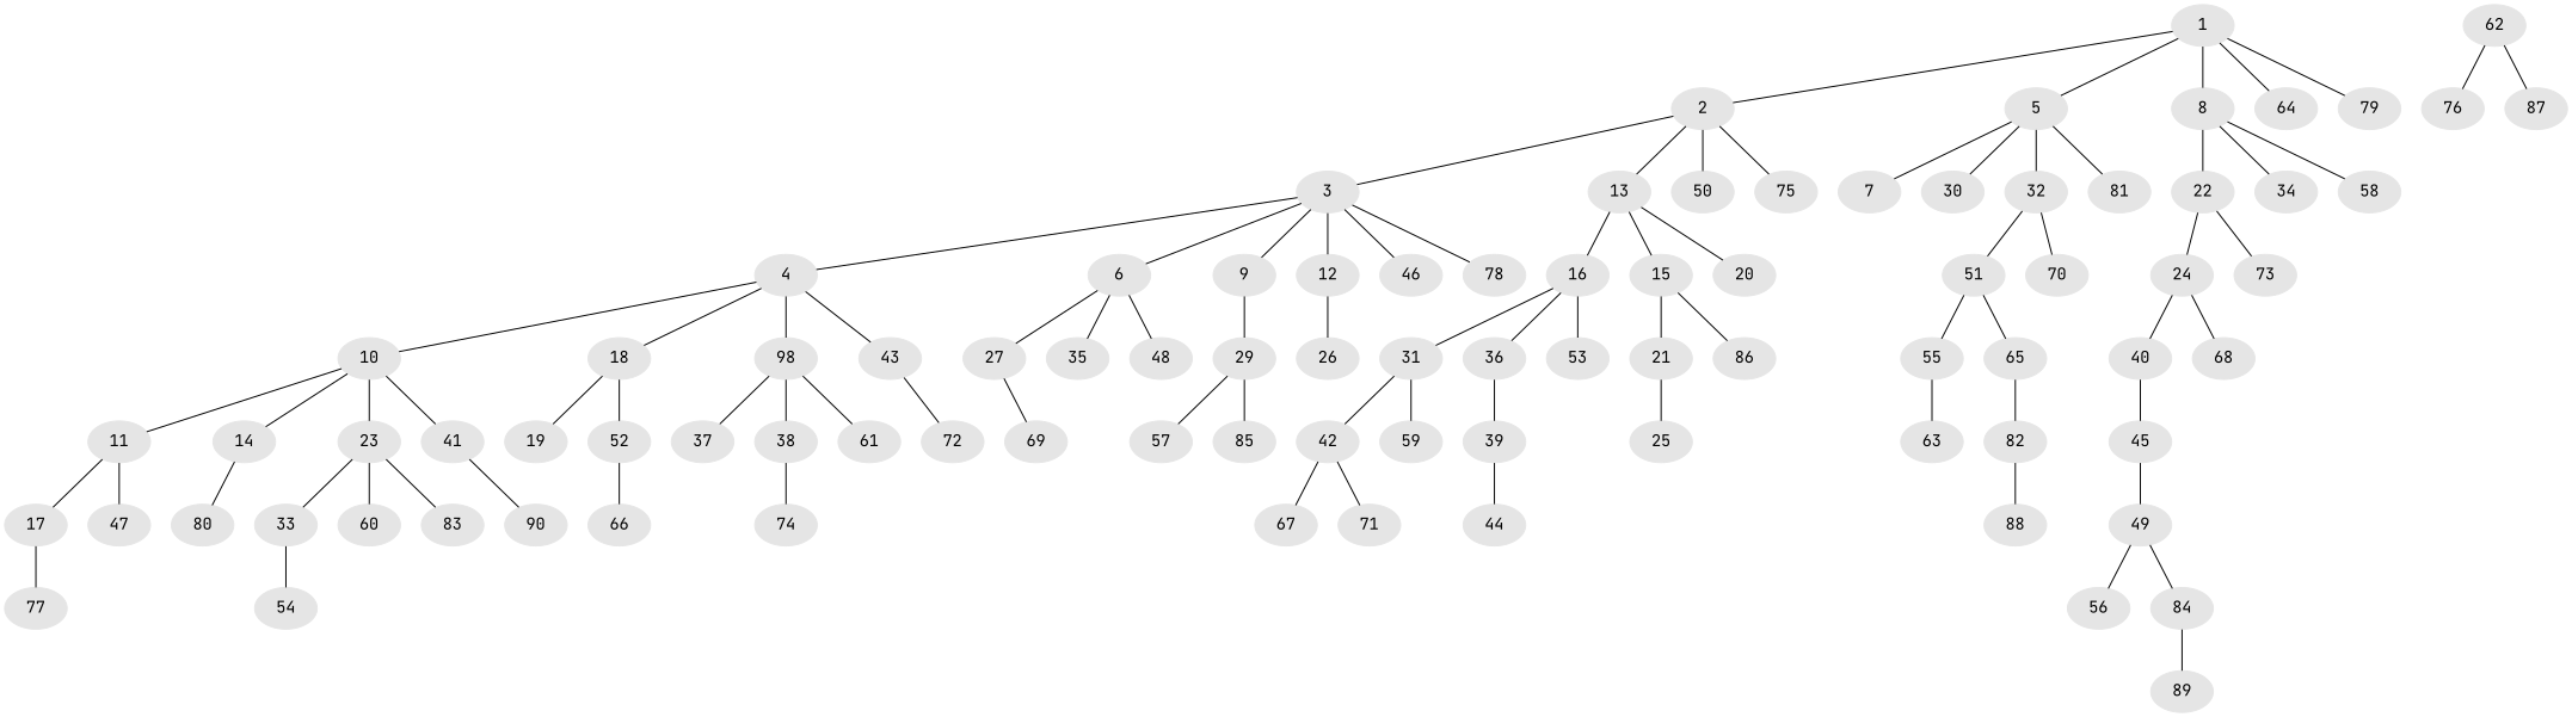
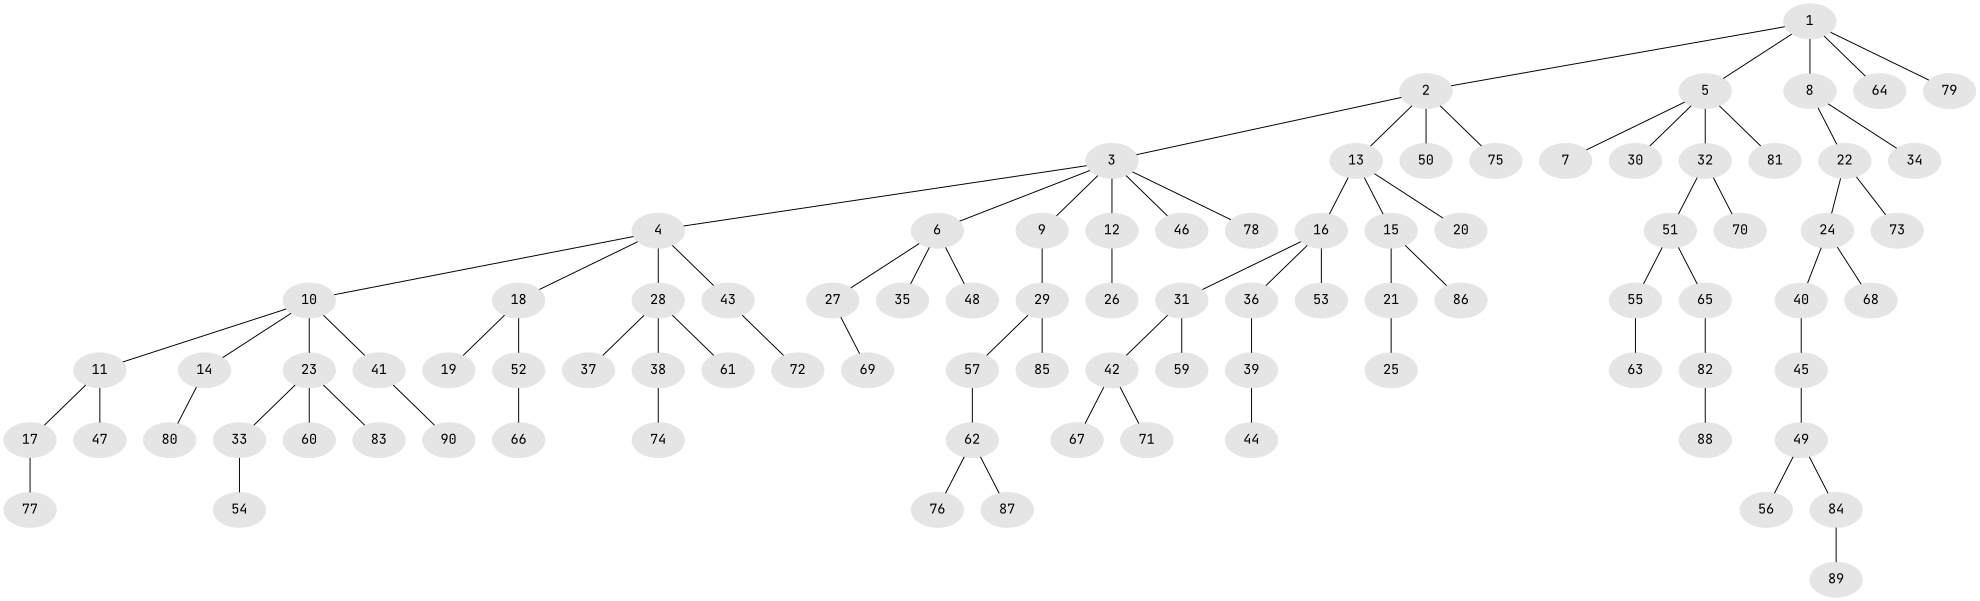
  graph {
    fontname="JetBrains Mono"
    node [color=gray90 fontname="JetBrains Mono" style=filled]
    edge [fontname="JetBrains Mono"]
    1
    2
    5
    8
    64
    79
    3
    13
    50
    75
    7
    30
    32
    81
    22
    34
-   58
    4
    6
    9
    12
    46
    78
    16
    15
    20
    31
    36
    53
    10
    18
-   28 [label=98]
+   28
    43
    27
    35
    48
    29
    26
    11
    14
    23
    41
    19
    52
    37
    38
    61
    72
    51
    70
    69
    24
    73
    57
    85
    17
    47
    80
    33
    60
    83
    90
    77
    21
    86
    25
    42
    59
    39
    66
    40
    68
    54
    45
    74
    62
    67
    71
    55
    65
    44
    49
    56
    84
    89
    63
    82
    76
    87
    88
    1 -- 2
    1 -- 5
    1 -- 8
    1 -- 64
    1 -- 79
    2 -- 3
    2 -- 13
    2 -- 50
    2 -- 75
    5 -- 7
    5 -- 30
    5 -- 32
    5 -- 81
    8 -- 22
    8 -- 34
-   8 -- 58
    3 -- 4
    3 -- 6
    3 -- 9
    3 -- 12
    3 -- 46
    3 -- 78
    13 -- 16
    13 -- 15
    13 -- 20
    32 -- 51
    32 -- 70
    22 -- 24
    22 -- 73
    4 -- 10
    4 -- 18
    4 -- 28
    4 -- 43
    6 -- 27
    6 -- 35
    6 -- 48
    9 -- 29
    12 -- 26
    16 -- 31
    16 -- 36
    16 -- 53
    15 -- 21
    15 -- 86
    31 -- 42
    31 -- 59
    36 -- 39
    10 -- 11
    10 -- 14
    10 -- 23
    10 -- 41
    18 -- 19
    18 -- 52
    28 -- 37
    28 -- 38
    28 -- 61
    43 -- 72
    27 -- 69
    29 -- 57
    29 -- 85
    11 -- 17
    11 -- 47
    14 -- 80
    23 -- 33
    23 -- 60
    23 -- 83
    41 -- 90
    52 -- 66
    38 -- 74
    51 -- 55
    51 -- 65
    24 -- 40
    24 -- 68
+   57 -- 62
    17 -- 77
    33 -- 54
    21 -- 25
    42 -- 67
    42 -- 71
    39 -- 44
    40 -- 45
    45 -- 49
    62 -- 76
    62 -- 87
    55 -- 63
    65 -- 82
    49 -- 56
    49 -- 84
    84 -- 89
    82 -- 88
  }
